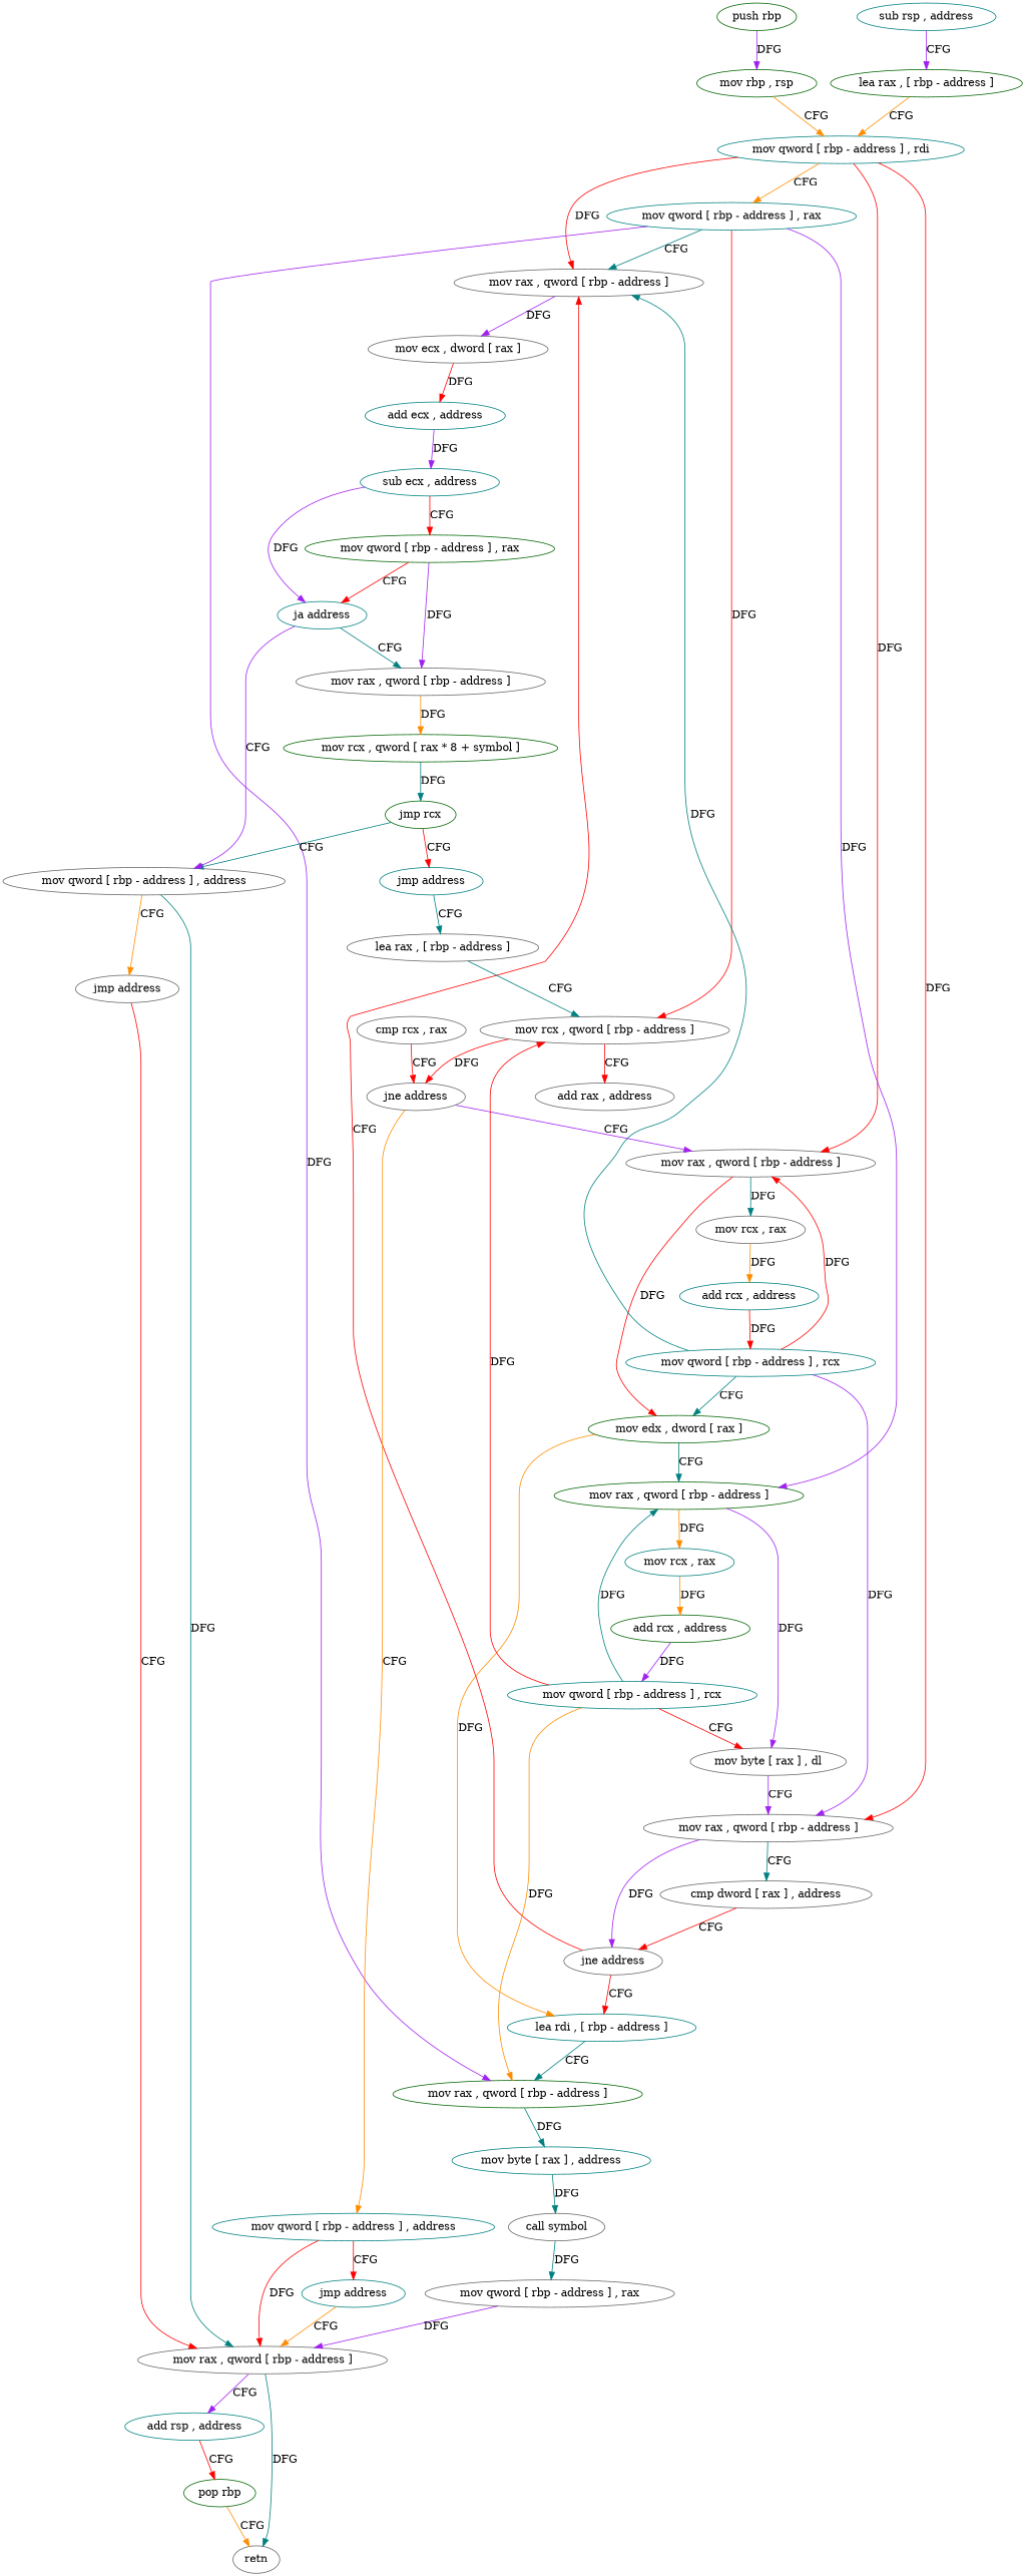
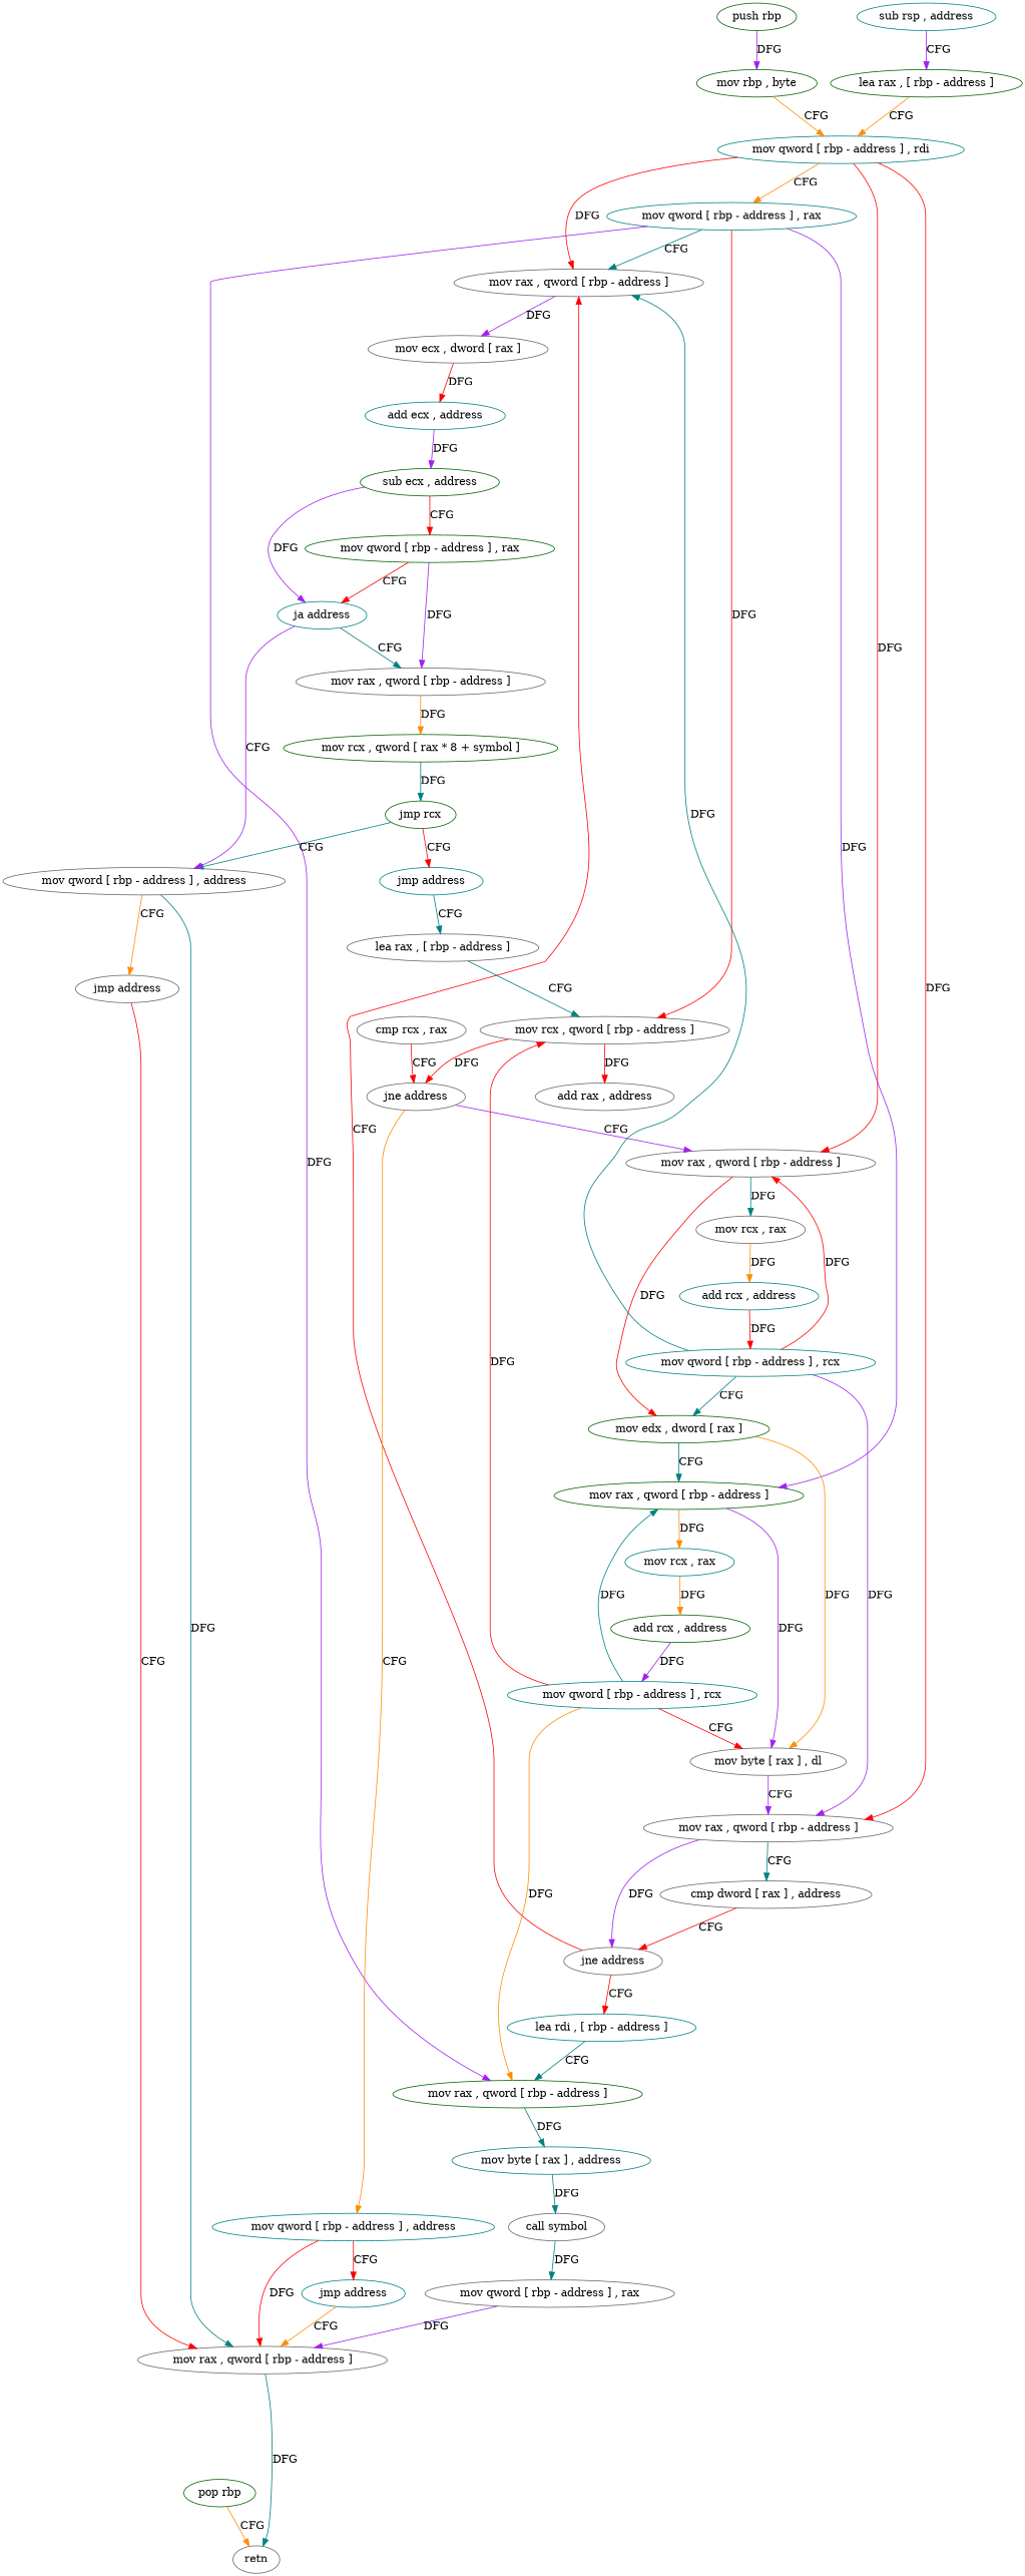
  digraph {
    node [color=gray40]
    edge [color=red]
    n1 [color=darkgreen label="push rbp"]
-   n2 [color=darkgreen label="mov rbp , rsp"]
+   n2 [color=darkgreen label="mov rbp , byte"]
    n3 [color=teal label="mov qword [ rbp - address ] , rdi"]
    n4 [color=teal label="sub rsp , address"]
    n5 [color=darkgreen label="lea rax , [ rbp - address ]"]
    n6 [color=teal label="mov qword [ rbp - address ] , rax"]
    n7 [label="mov rax , qword [ rbp - address ]"]
    n8 [label="mov rax , qword [ rbp - address ]"]
    n9 [label="mov rax , qword [ rbp - address ]"]
    n10 [label="mov rcx , qword [ rbp - address ]"]
    n11 [color=darkgreen label="mov rax , qword [ rbp - address ]"]
    n12 [color=darkgreen label="mov rax , qword [ rbp - address ]"]
    n13 [label="mov ecx , dword [ rax ]"]
    n14 [label="mov rcx , rax"]
    n15 [color=darkgreen label="mov edx , dword [ rax ]"]
    n16 [label="cmp dword [ rax ] , address"]
    n17 [label="jne address"]
    n18 [label="add rax , address"]
    n19 [label="jne address"]
    n20 [label="mov byte [ rax ] , dl"]
    n21 [color=teal label="mov rcx , rax"]
    n22 [color=teal label="mov byte [ rax ] , address"]
    n23 [color=teal label="add ecx , address"]
    n24 [label="mov qword [ rbp - address ] , address"]
    n25 [label="jmp address"]
    n26 [label="mov rax , qword [ rbp - address ]"]
-   n27 [color=teal label="add rsp , address"]
    n28 [label=retn]
    n29 [color=darkgreen label="pop rbp"]
    n30 [label="mov rax , qword [ rbp - address ]"]
    n31 [color=darkgreen label="mov rcx , qword [ rax * 8 + symbol ]"]
    n32 [color=darkgreen label="jmp rcx"]
    n33 [color=teal label="jmp address"]
    n34 [label="lea rax , [ rbp - address ]"]
    n35 [color=teal label="mov qword [ rbp - address ] , address"]
    n36 [label="cmp rcx , rax"]
    n37 [color=teal label="jmp address"]
    n38 [color=teal label="add rcx , address"]
    n39 [color=teal label="mov qword [ rbp - address ] , rcx"]
    n40 [color=darkgreen label="add rcx , address"]
    n41 [color=teal label="mov qword [ rbp - address ] , rcx"]
    n42 [color=teal label="lea rdi , [ rbp - address ]"]
    n43 [label="call symbol"]
    n44 [label="mov qword [ rbp - address ] , rax"]
-   n45 [color=teal label="sub ecx , address"]
+   n45 [color=darkgreen label="sub ecx , address"]
    n46 [color=darkgreen label="mov qword [ rbp - address ] , rax"]
    n47 [color=teal label="ja address"]
    n1 -> n2 [color=purple label=DFG]
    n2 -> n3 [color=darkorange label=CFG]
    n3 -> n6 [color=darkorange label=CFG]
    n3 -> n7 [label=DFG]
    n3 -> n8 [label=DFG]
    n3 -> n9 [label=DFG]
    n4 -> n5 [color=purple label=CFG]
    n5 -> n3 [color=darkorange label=CFG]
    n6 -> n7 [color=teal label=CFG]
    n6 -> n10 [label=DFG]
    n6 -> n11 [color=purple label=DFG]
    n6 -> n12 [color=purple label=DFG]
    n7 -> n13 [color=purple label=DFG]
    n8 -> n14 [color=teal label=DFG]
    n8 -> n15 [label=DFG]
    n9 -> n16 [color=teal label=CFG]
    n9 -> n17 [color=purple label=DFG]
-   n10 -> n18 [label=CFG]
+   n10 -> n18 [label=DFG]
    n10 -> n19 [label=DFG]
    n11 -> n20 [color=purple label=DFG]
    n11 -> n21 [color=darkorange label=DFG]
    n12 -> n22 [color=teal label=DFG]
    n13 -> n23 [label=DFG]
    n14 -> n38 [color=darkorange label=DFG]
    n15 -> n11 [color=teal label=CFG]
-   n15 -> n42 [color=darkorange label=DFG]
+   n15 -> n20 [color=darkorange label=DFG]
    n16 -> n17 [label=CFG]
    n17 -> n7 [label=CFG]
    n17 -> n42 [label=CFG]
    n19 -> n8 [color=purple label=CFG]
    n19 -> n35 [color=darkorange label=CFG]
    n20 -> n9 [color=purple label=CFG]
    n21 -> n40 [color=darkorange label=DFG]
    n22 -> n43 [color=teal label=DFG]
    n23 -> n45 [color=purple label=DFG]
    n24 -> n25 [color=darkorange label=CFG]
    n24 -> n26 [color=teal label=DFG]
    n25 -> n26 [label=CFG]
-   n26 -> n27 [color=purple label=CFG]
    n26 -> n28 [color=teal label=DFG]
-   n27 -> n29 [label=CFG]
    n29 -> n28 [color=darkorange label=CFG]
    n30 -> n31 [color=darkorange label=DFG]
    n31 -> n32 [color=teal label=DFG]
    n32 -> n24 [color=teal label=CFG]
    n32 -> n33 [label=CFG]
    n33 -> n34 [color=teal label=CFG]
    n34 -> n10 [color=teal label=CFG]
    n35 -> n26 [label=DFG]
    n35 -> n37 [label=CFG]
    n36 -> n19 [label=CFG]
    n37 -> n26 [color=darkorange label=CFG]
    n38 -> n39 [label=DFG]
    n39 -> n7 [color=teal label=DFG]
    n39 -> n8 [label=DFG]
    n39 -> n9 [color=purple label=DFG]
    n39 -> n15 [color=teal label=CFG]
    n40 -> n41 [color=purple label=DFG]
    n41 -> n10 [label=DFG]
    n41 -> n11 [color=teal label=DFG]
    n41 -> n12 [color=darkorange label=DFG]
    n41 -> n20 [label=CFG]
    n42 -> n12 [color=teal label=CFG]
    n43 -> n44 [color=teal label=DFG]
    n44 -> n26 [color=purple label=DFG]
    n45 -> n46 [label=CFG]
    n45 -> n47 [color=purple label=DFG]
    n46 -> n30 [color=purple label=DFG]
    n46 -> n47 [label=CFG]
    n47 -> n24 [color=purple label=CFG]
    n47 -> n30 [color=teal label=CFG]
  }
